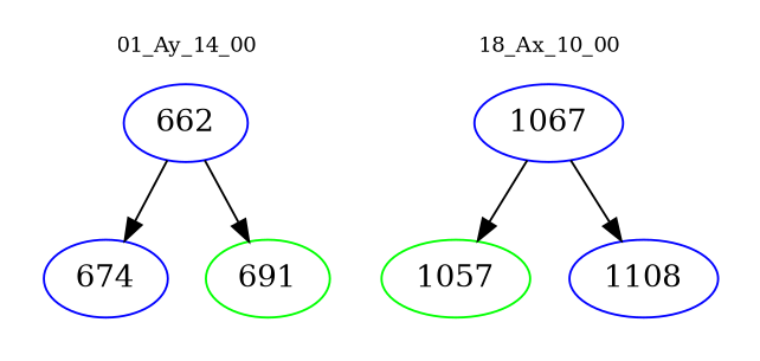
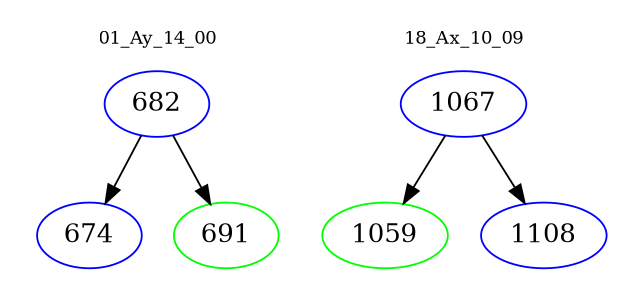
  digraph {
    node [color=blue]
    edge [color=black]
-   n1 [label=662]
+   n1 [label=682]
    n2 [label=674]
    n3 [color=green label=691]
    n4 [label=1067]
-   n5 [color=green label=1057]
+   n5 [color=green label=1059]
    n6 [label=1108]
    subgraph cluster_1 {
      color=white
      fontsize=10
      label="01_Ay_14_00"
      n1
      n2
      n3
    }
    subgraph cluster_2 {
      color=white
      fontsize=10
-     label="18_Ax_10_00"
+     label="18_Ax_10_09"
      n4
      n5
      n6
    }
    n1 -> n2
    n1 -> n3
    n4 -> n5
    n4 -> n6
  }
